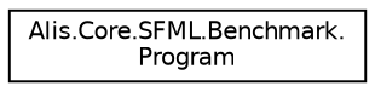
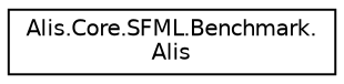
  digraph {
    rankdir=LR
-   n1 [color=black fillcolor=white fontname=Helvetica fontsize=10 height=0.2 label="Alis.Core.SFML.Benchmark.\lProgram" shape=record style=filled width=0.4]
+   n1 [color=black fillcolor=white fontname=Helvetica fontsize=10 height=0.2 label="Alis.Core.SFML.Benchmark.\lAlis" shape=record style=filled width=0.4]
  }
